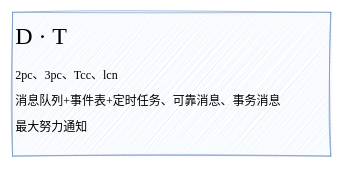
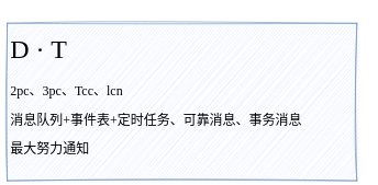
  <mxCell id="0" />
  <mxCell id="1" parent="0" />
- <mxCell id="2" value="&lt;h1&gt;&lt;font style=&quot;font-weight: normal;&quot; face=&quot;Verdana&quot;&gt;D · T&lt;/font&gt;&lt;/h1&gt;&lt;p&gt;&lt;font face=&quot;uiAQiR2UsXftJaIBd71A&quot;&gt;2pc、3pc、Tcc、lcn&lt;/font&gt;&lt;/p&gt;&lt;p&gt;&lt;font face=&quot;uiAQiR2UsXftJaIBd71A&quot;&gt;消息队列+事件表+定时任务、&lt;/font&gt;&lt;span style=&quot;font-family: uiAQiR2UsXftJaIBd71A; background-color: initial;&quot;&gt;可靠消息、&lt;/span&gt;&lt;span style=&quot;font-family: uiAQiR2UsXftJaIBd71A; background-color: initial;&quot;&gt;事务消息&lt;/span&gt;&lt;/p&gt;&lt;p&gt;&lt;span style=&quot;font-family: uiAQiR2UsXftJaIBd71A; background-color: initial;&quot;&gt;最大努力通知&lt;/span&gt;&lt;/p&gt;" style="text;html=1;strokeColor=#6c8ebf;fillColor=#dae8fc;spacing=5;spacingTop=-20;whiteSpace=wrap;overflow=hidden;rounded=0;fontSize=20;fontFamily=Architects Daughter;shadow=0;sketch=1;curveFitting=1;jiggle=2;glass=0;" vertex="1" parent="1"><mxGeometry x="20" y="20" width="531" height="240" as="geometry" /></mxCell>
+ <mxCell id="2" value="&lt;h1&gt;&lt;font style=&quot;font-weight: normal;&quot; face=&quot;Verdana&quot;&gt;D · T&lt;/font&gt;&lt;/h1&gt;&lt;p&gt;&lt;font face=&quot;uiAQiR2UsXftJaIBd71A&quot;&gt;2pc、3pc、Tcc、lcn&lt;/font&gt;&lt;/p&gt;&lt;p&gt;&lt;font face=&quot;uiAQiR2UsXftJaIBd71A&quot;&gt;消息队列+事件表+定时任务、&lt;/font&gt;&lt;span style=&quot;font-family: uiAQiR2UsXftJaIBd71A; background-color: initial;&quot;&gt;可靠消息、&lt;/span&gt;&lt;span style=&quot;font-family: uiAQiR2UsXftJaIBd71A; background-color: initial;&quot;&gt;事务消息&lt;/span&gt;&lt;/p&gt;&lt;p&gt;&lt;span style=&quot;font-family: uiAQiR2UsXftJaIBd71A; background-color: initial;&quot;&gt;最大努力通知&lt;/span&gt;&lt;/p&gt;" style="text;html=1;strokeColor=#6c8ebf;fillColor=#dae8fc;spacing=5;spacingTop=-20;whiteSpace=wrap;overflow=hidden;rounded=0;fontSize=20;fontFamily=Architects Daughter;shadow=0;sketch=1;curveFitting=1;jiggle=2;glass=0;" vertex="1" parent="1"><mxGeometry x="10" y="35" width="531" height="240" as="geometry" /></mxCell>
